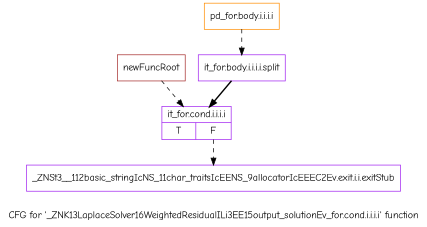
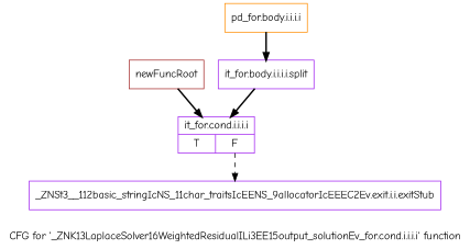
  digraph {
    fontname="Comic Neue"
    label="CFG for '_ZNK13LaplaceSolver16WeightedResidualILi3EE15output_solutionEv_for.cond.i.i.i.i' function"
    node [color=purple fontname="Comic Neue" shape=record]
    edge [fontname="Comic Neue" style=dashed]
    n1 [color=brown label="{newFuncRoot}"]
    n2 [label="{it_for.cond.i.i.i.i|{<s0>T|<s1>F}}"]
    n3 [label="{_ZNSt3__112basic_stringIcNS_11char_traitsIcEENS_9allocatorIcEEEC2Ev.exit.i.i.exitStub}"]
    n4 [color=darkorange label="{pd_for.body.i.i.i.i}"]
    n5 [label="{it_for.body.i.i.i.i.split}"]
-   n1 -> n2
+   n1 -> n2 [style=bold]
    n2 -> n3 [tailport=s1]
-   n4 -> n5
+   n4 -> n5 [style=bold]
    n5 -> n2 [style=bold]
  }
